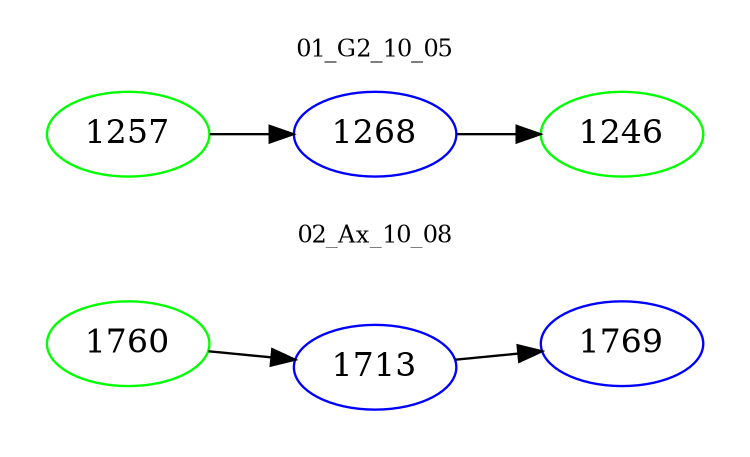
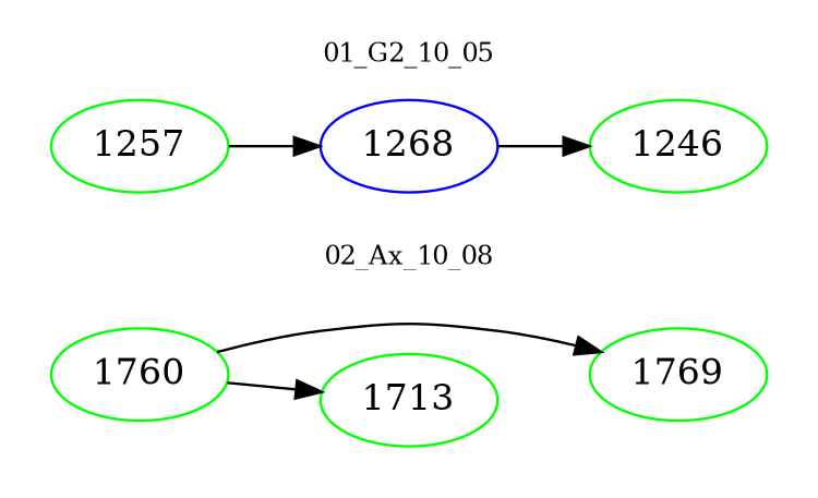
  digraph {
    rankdir=LR
    node [color=green]
    edge [color=black]
    n1 [label=1760]
-   n2 [color=blue label=1713]
-   n3 [color=blue label=1769]
+   n2 [label=1713]
+   n3 [label=1769]
    n4 [label=1257]
    n5 [label=1246]
    n6 [color=blue label=1268]
    subgraph cluster_1 {
      color=white
      fontsize=10
      label="02_Ax_10_08"
      n1
      n2
      n3
    }
    subgraph cluster_2 {
      color=white
      fontsize=10
      label="01_G2_10_05"
      n4
      n5
      n6
    }
    n1 -> n2
-   n2 -> n3
+   n1 -> n3
    n4 -> n6
    n6 -> n5
  }
